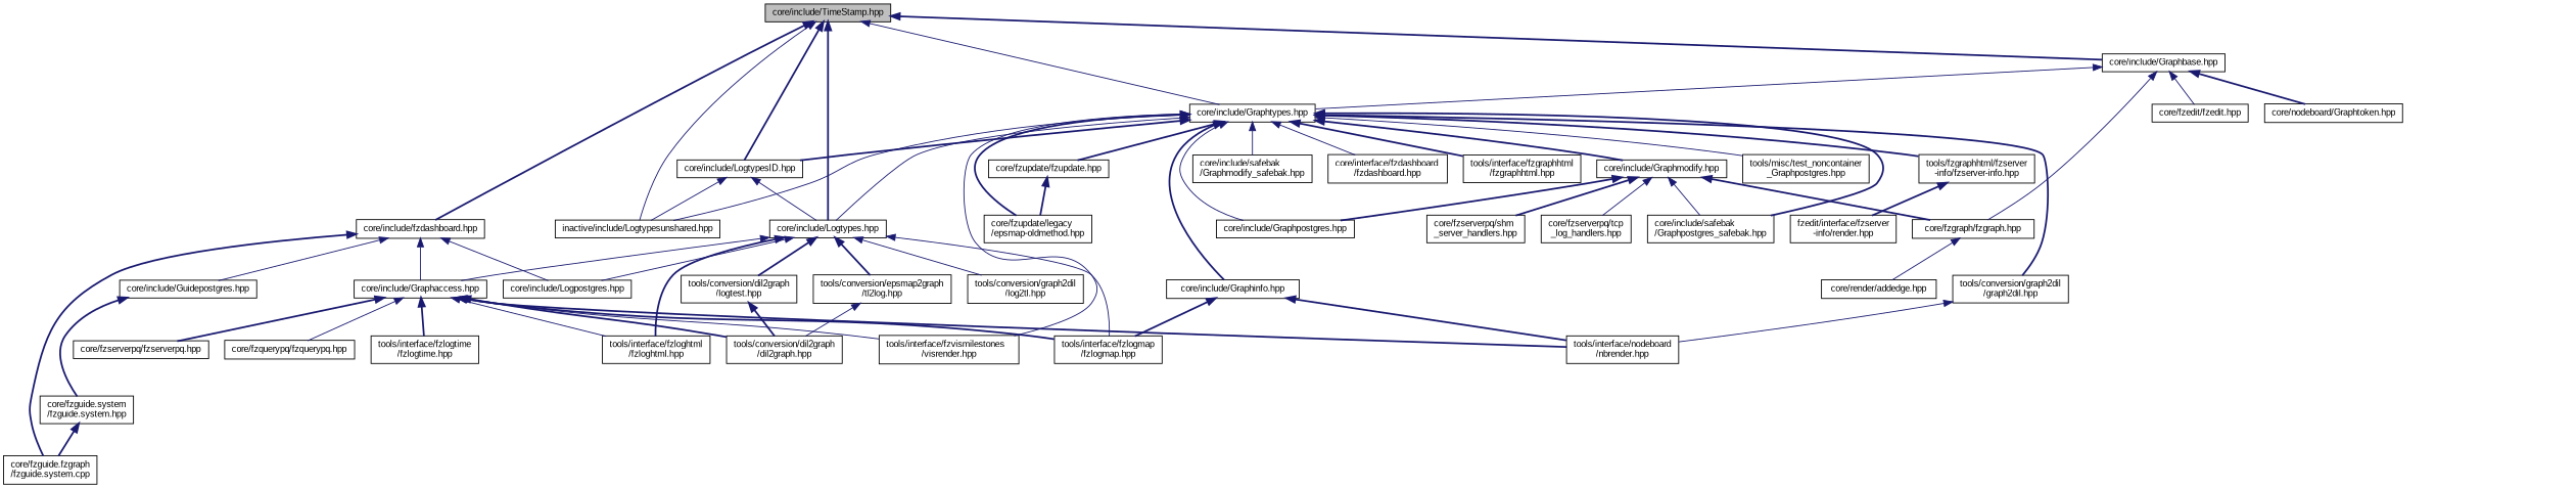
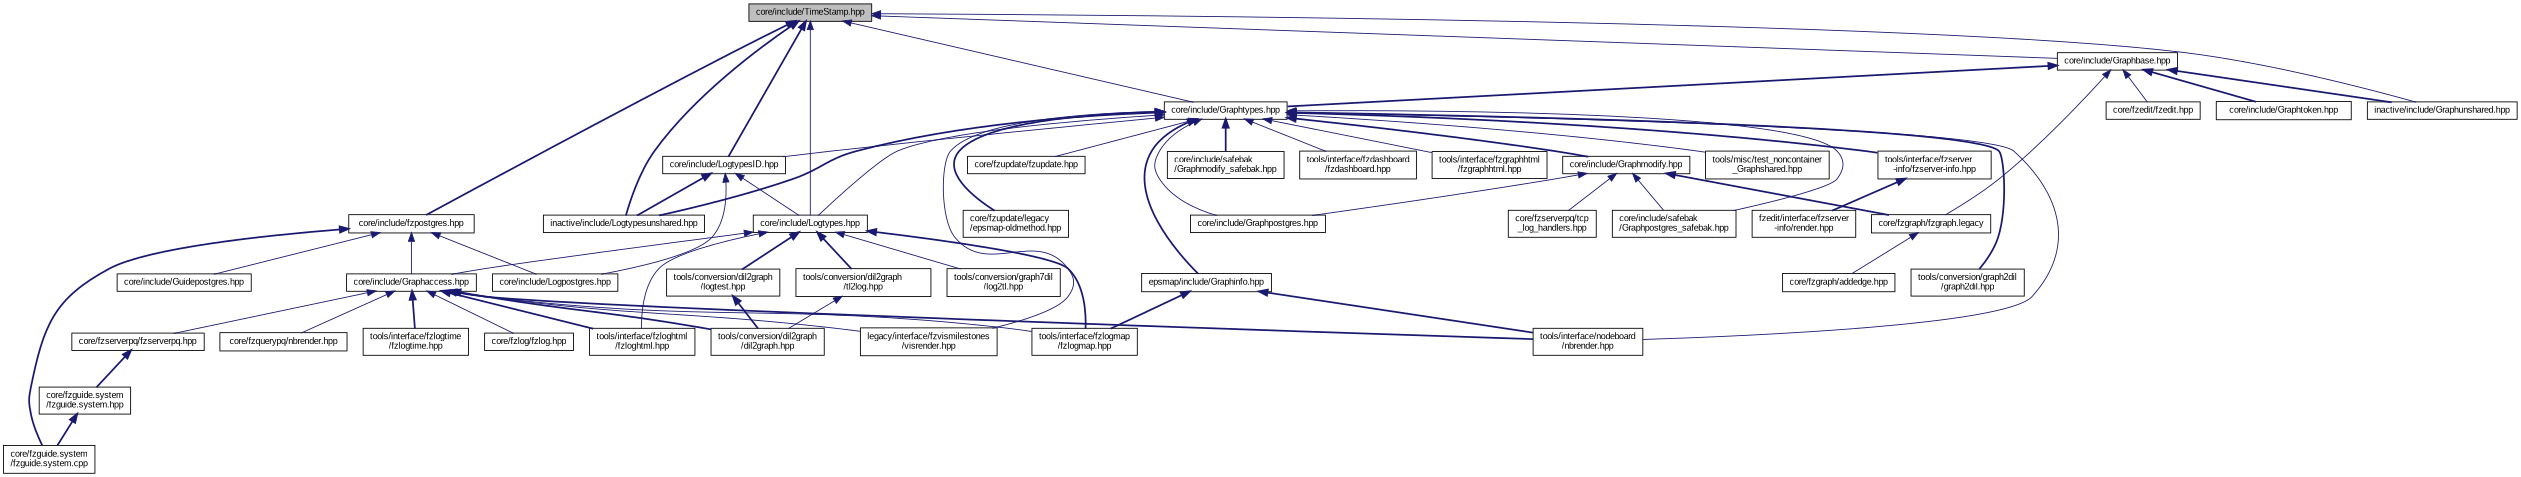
  digraph {
    fontname="Liberation Sans"
    node [color=black fillcolor=white fontname="Liberation Sans" fontsize=10 shape=record style=filled]
    edge [color=midnightblue dir=back fontname="Liberation Sans" fontsize=10 labelfontname=Helvetica labelfontsize=10 style=solid]
    n1 [fillcolor=grey75 fontcolor=black height=0.2 label="core/include/TimeStamp.hpp" width=0.4]
-   n2 [height=0.2 label="core/include/fzdashboard.hpp" width=0.4]
+   n2 [height=0.2 label="core/include/fzpostgres.hpp" width=0.4]
    n3 [height=0.2 label="core/include/Graphbase.hpp" width=0.4]
    n4 [height=0.2 label="core/include/Graphtypes.hpp" width=0.4]
    n5 [height=0.2 label="core/include/Logtypes.hpp" width=0.4]
    n6 [height=0.2 label="core/include/LogtypesID.hpp" width=0.4]
    n7 [height=0.2 label="inactive/include/Logtypesunshared.hpp" width=0.4]
-   n9 [height=0.2 label="core/fzguide.fzgraph\l/fzguide.system.cpp" width=0.4]
+   n8 [height=0.2 label="inactive/include/Graphunshared.hpp" width=0.4]
+   n9 [height=0.2 label="core/fzguide.system\l/fzguide.system.cpp" width=0.4]
    n10 [height=0.2 label="core/include/Graphaccess.hpp" width=0.4]
    n11 [height=0.2 label="core/include/Guidepostgres.hpp" width=0.4]
    n12 [height=0.2 label="core/include/Logpostgres.hpp" width=0.4]
    n13 [height=0.2 label="core/fzedit/fzedit.hpp" width=0.4]
-   n14 [height=0.2 label="core/fzgraph/fzgraph.hpp" width=0.4]
-   n15 [height=0.2 label="core/nodeboard/Graphtoken.hpp" width=0.4]
-   n16 [height=0.2 label="tools/interface/fzvismilestones\l/visrender.hpp" width=0.4]
+   n14 [height=0.2 label="core/fzgraph/fzgraph.legacy" width=0.4]
+   n15 [height=0.2 label="core/include/Graphtoken.hpp" width=0.4]
+   n16 [height=0.2 label="legacy/interface/fzvismilestones\l/visrender.hpp" width=0.4]
    n17 [height=0.2 label="tools/interface/nodeboard\l/nbrender.hpp" width=0.4]
    n18 [height=0.2 label="core/fzupdate/fzupdate.hpp" width=0.4]
    n19 [height=0.2 label="core/fzupdate/legacy\l/epsmap-oldmethod.hpp" width=0.4]
-   n20 [height=0.2 label="core/include/Graphinfo.hpp" width=0.4]
+   n20 [height=0.2 label="epsmap/include/Graphinfo.hpp" width=0.4]
    n21 [height=0.2 label="core/include/Graphmodify.hpp" width=0.4]
    n22 [height=0.2 label="core/include/Graphpostgres.hpp" width=0.4]
    n23 [height=0.2 label="core/include/safebak\l/Graphpostgres_safebak.hpp" width=0.4]
    n24 [height=0.2 label="core/include/safebak\l/Graphmodify_safebak.hpp" width=0.4]
    n25 [height=0.2 label="tools/conversion/graph2dil\l/graph2dil.hpp" width=0.4]
-   n26 [height=0.2 label="core/interface/fzdashboard\l/fzdashboard.hpp" width=0.4]
+   n26 [height=0.2 label="tools/interface/fzdashboard\l/fzdashboard.hpp" width=0.4]
    n27 [height=0.2 label="tools/interface/fzgraphhtml\l/fzgraphhtml.hpp" width=0.4]
-   n28 [height=0.2 label="tools/fzgraphhtml/fzserver\l-info/fzserver-info.hpp" width=0.4]
-   n29 [height=0.2 label="tools/misc/test_noncontainer\l_Graphpostgres.hpp" width=0.4]
+   n28 [height=0.2 label="tools/interface/fzserver\l-info/fzserver-info.hpp" width=0.4]
+   n29 [height=0.2 label="tools/misc/test_noncontainer\l_Graphshared.hpp" width=0.4]
    n30 [height=0.2 label="tools/interface/fzloghtml\l/fzloghtml.hpp" width=0.4]
    n31 [height=0.2 label="tools/interface/fzlogmap\l/fzlogmap.hpp" width=0.4]
    n32 [height=0.2 label="tools/conversion/dil2graph\l/logtest.hpp" width=0.4]
-   n33 [height=0.2 label="tools/conversion/epsmap2graph\l/tl2log.hpp" width=0.4]
-   n34 [height=0.2 label="tools/conversion/graph2dil\l/log2tl.hpp" width=0.4]
-   n36 [height=0.2 label="core/fzquerypq/fzquerypq.hpp" width=0.4]
+   n33 [height=0.2 label="tools/conversion/dil2graph\l/tl2log.hpp" width=0.4]
+   n34 [height=0.2 label="tools/conversion/graph7dil\l/log2tl.hpp" width=0.4]
+   n35 [height=0.2 label="core/fzlog/fzlog.hpp" width=0.4]
+   n36 [height=0.2 label="core/fzquerypq/nbrender.hpp" width=0.4]
    n37 [height=0.2 label="core/fzserverpq/fzserverpq.hpp" width=0.4]
    n38 [height=0.2 label="tools/conversion/dil2graph\l/dil2graph.hpp" width=0.4]
    n39 [height=0.2 label="tools/interface/fzlogtime\l/fzlogtime.hpp" width=0.4]
    n40 [height=0.2 label="core/fzguide.system\l/fzguide.system.hpp" width=0.4]
-   n41 [height=0.2 label="core/render/addedge.hpp" width=0.4]
-   n42 [height=0.2 label="core/fzserverpq/shm\l_server_handlers.hpp" width=0.4]
+   n41 [height=0.2 label="core/fzgraph/addedge.hpp" width=0.4]
    n43 [height=0.2 label="core/fzserverpq/tcp\l_log_handlers.hpp" width=0.4]
    n44 [height=0.2 label="fzedit/interface/fzserver\l-info/render.hpp" width=0.4]
    n1 -> n2 [style=bold]
-   n1 -> n3 [style=bold]
+   n1 -> n3
    n1 -> n4
-   n1 -> n5 [style=bold]
+   n1 -> n5
    n1 -> n6 [style=bold]
-   n1 -> n7
+   n1 -> n7 [style=bold]
+   n1 -> n8
    n2 -> n9 [style=bold]
    n2 -> n10
    n2 -> n11
    n2 -> n12
-   n3 -> n4
+   n3 -> n4 [style=bold]
+   n3 -> n8 [style=bold]
    n3 -> n13
    n3 -> n14
    n3 -> n15 [style=bold]
    n4 -> n5
-   n4 -> n6 [style=bold]
-   n4 -> n7
+   n4 -> n6
+   n4 -> n7 [style=bold]
    n4 -> n16
-   n25 -> n17
-   n4 -> n18 [style=bold]
+   n4 -> n17
+   n4 -> n18
    n4 -> n19 [style=bold]
    n4 -> n20 [style=bold]
    n4 -> n21 [style=bold]
    n4 -> n22
-   n4 -> n23 [style=bold]
-   n4 -> n24
+   n4 -> n23
+   n4 -> n24 [style=bold]
    n4 -> n25 [style=bold]
    n4 -> n26
-   n4 -> n27 [style=bold]
+   n4 -> n27
    n4 -> n28 [style=bold]
    n4 -> n29
    n5 -> n10
-   n5 -> n12
-   n5 -> n30 [style=bold]
-   n5 -> n31
+   n6 -> n12
+   n5 -> n30
+   n5 -> n31 [style=bold]
    n5 -> n32 [style=bold]
    n5 -> n33 [style=bold]
    n5 -> n34
    n6 -> n5
-   n6 -> n7
+   n6 -> n7 [style=bold]
    n10 -> n16
    n10 -> n17 [style=bold]
-   n10 -> n30
-   n10 -> n31 [style=bold]
+   n10 -> n30 [style=bold]
+   n10 -> n31
+   n10 -> n35
    n10 -> n36
-   n10 -> n37 [style=bold]
+   n10 -> n37
    n10 -> n38 [style=bold]
    n10 -> n39 [style=bold]
-   n11 -> n40 [style=bold]
+   n37 -> n40 [style=bold]
    n14 -> n41
-   n18 -> n19 [style=bold]
    n20 -> n17 [style=bold]
    n20 -> n31 [style=bold]
    n21 -> n14 [style=bold]
-   n21 -> n22 [style=bold]
+   n21 -> n22
    n21 -> n23
-   n21 -> n42 [style=bold]
    n21 -> n43
    n28 -> n44 [style=bold]
    n32 -> n38 [style=bold]
    n33 -> n38
    n40 -> n9 [style=bold]
  }
